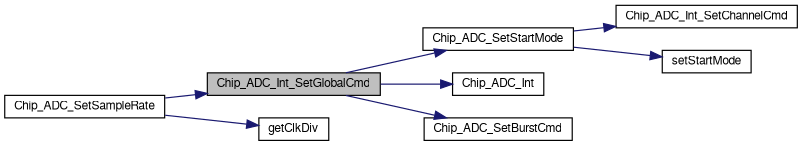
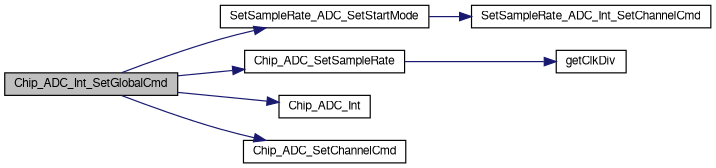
  digraph {
    rankdir=LR
    node [color=black fillcolor=white fontname=FreeSans fontsize=10 shape=record style=filled]
    edge [color=midnightblue fontname=FreeSans fontsize=10 labelfontname=FreeSans labelfontsize=10 style=solid]
    n1 [fillcolor=grey75 fontcolor=black height=0.2 label=Chip_ADC_Int_SetGlobalCmd width=0.4]
-   n2 [height=0.2 label=Chip_ADC_SetStartMode width=0.4]
+   n2 [height=0.2 label=SetSampleRate_ADC_SetStartMode width=0.4]
    n3 [height=0.2 label=Chip_ADC_SetSampleRate width=0.4]
    n4 [height=0.2 label=Chip_ADC_Int width=0.4]
-   n5 [height=0.2 label=Chip_ADC_SetBurstCmd width=0.4]
-   n6 [height=0.2 label=Chip_ADC_Int_SetChannelCmd width=0.4]
-   n7 [height=0.2 label=setStartMode width=0.4]
+   n5 [height=0.2 label=Chip_ADC_SetChannelCmd width=0.4]
+   n6 [height=0.2 label=SetSampleRate_ADC_Int_SetChannelCmd width=0.4]
    n8 [height=0.2 label=getClkDiv width=0.4]
    n1 -> n2
-   n3 -> n1
+   n1 -> n3
    n1 -> n4
    n1 -> n5
    n2 -> n6
-   n2 -> n7
    n3 -> n8
  }
